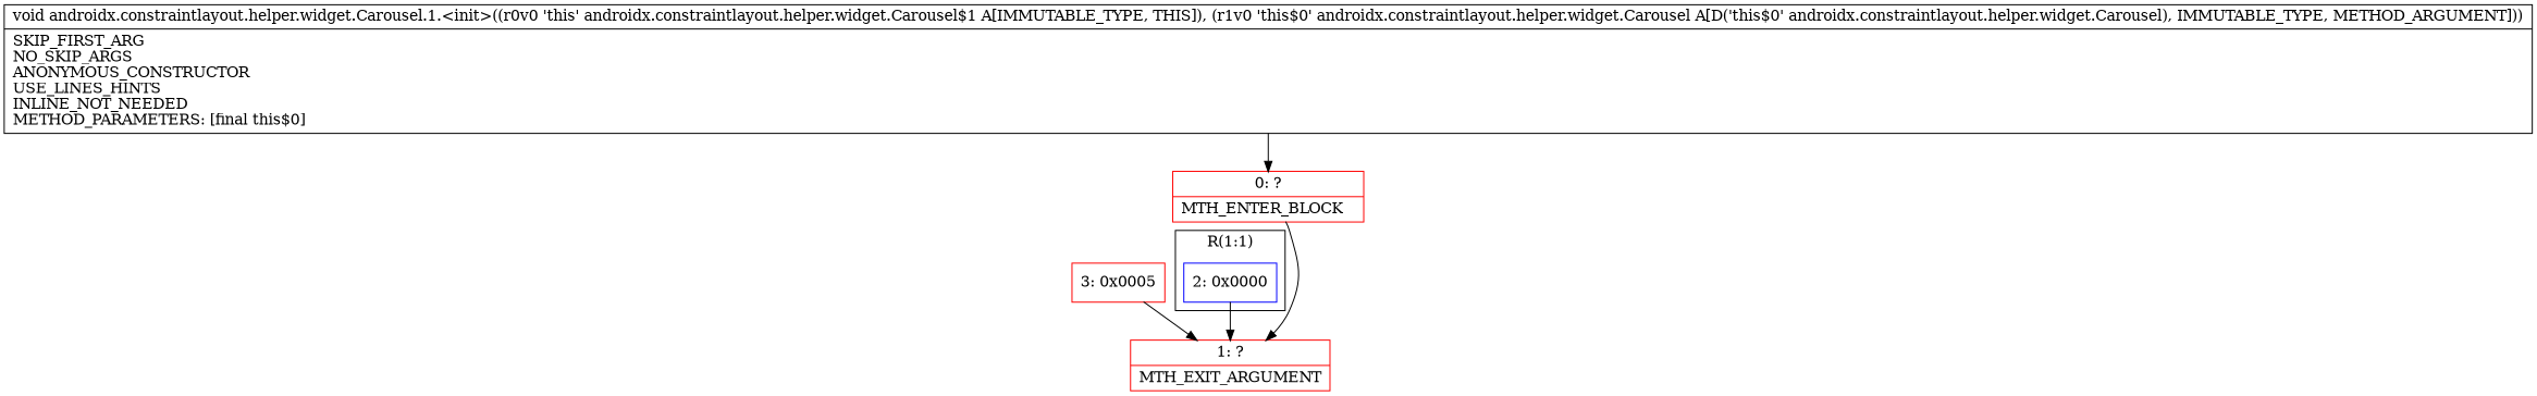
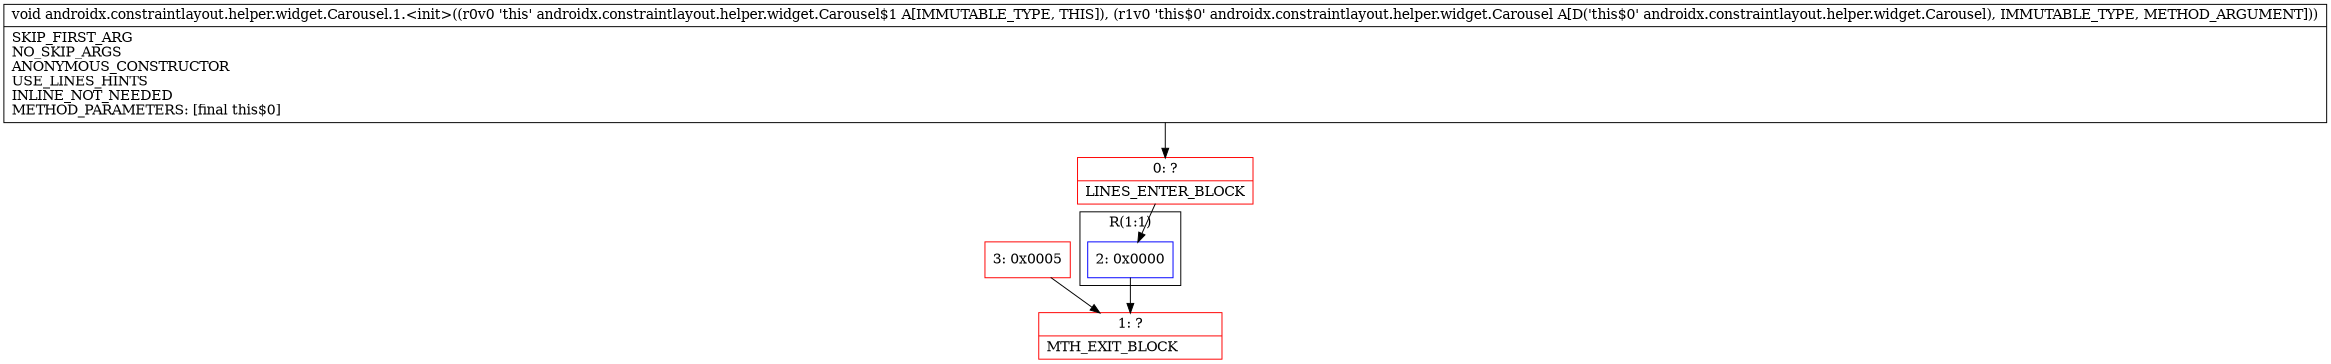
  digraph {
    node [color=red shape=record]
    n1 [color=blue label="{2\:\ 0x0000}"]
-   n2 [label="{1\:\ ?|MTH_EXIT_ARGUMENT\l}"]
+   n2 [label="{1\:\ ?|MTH_EXIT_BLOCK\l}"]
    n3 [label="{3\:\ 0x0005}"]
-   n4 [label="{0\:\ ?|MTH_ENTER_BLOCK\l}"]
+   n4 [label="{0\:\ ?|LINES_ENTER_BLOCK\l}"]
    n5 [label="{void androidx.constraintlayout.helper.widget.Carousel.1.\<init\>((r0v0 'this' androidx.constraintlayout.helper.widget.Carousel$1 A[IMMUTABLE_TYPE, THIS]), (r1v0 'this$0' androidx.constraintlayout.helper.widget.Carousel A[D('this$0' androidx.constraintlayout.helper.widget.Carousel), IMMUTABLE_TYPE, METHOD_ARGUMENT]))  | SKIP_FIRST_ARG\lNO_SKIP_ARGS\lANONYMOUS_CONSTRUCTOR\lUSE_LINES_HINTS\lINLINE_NOT_NEEDED\lMETHOD_PARAMETERS: [final this$0]\l}" color=""]
    subgraph cluster_1 {
      label="R(1:1)"
      n1
    }
    n1 -> n2
    n3 -> n2
-   n4 -> n2
+   n4 -> n1
    n5 -> n4
  }
